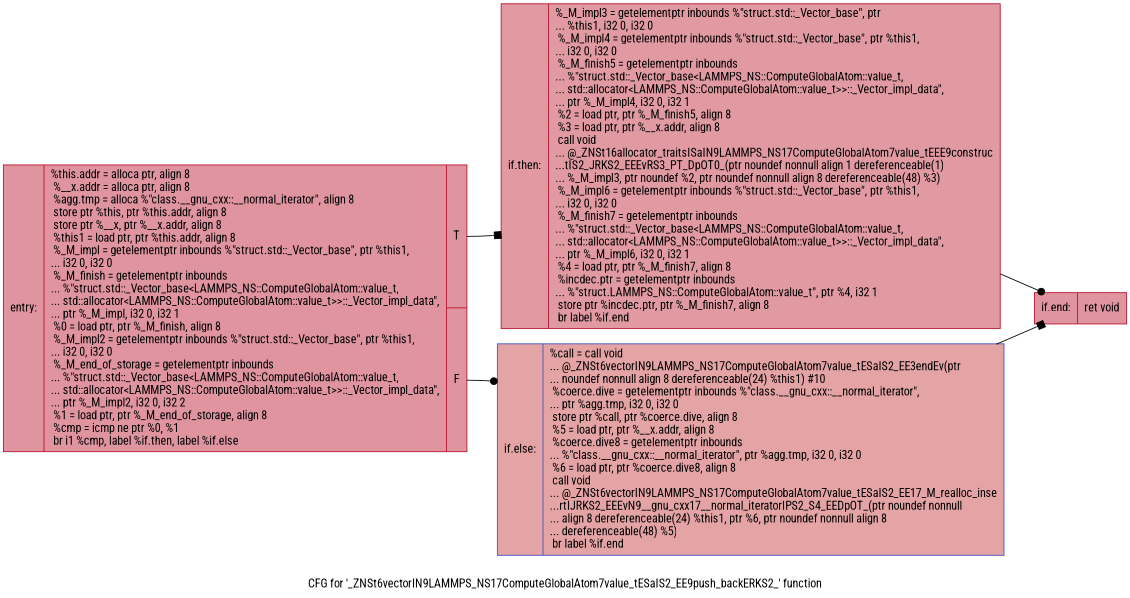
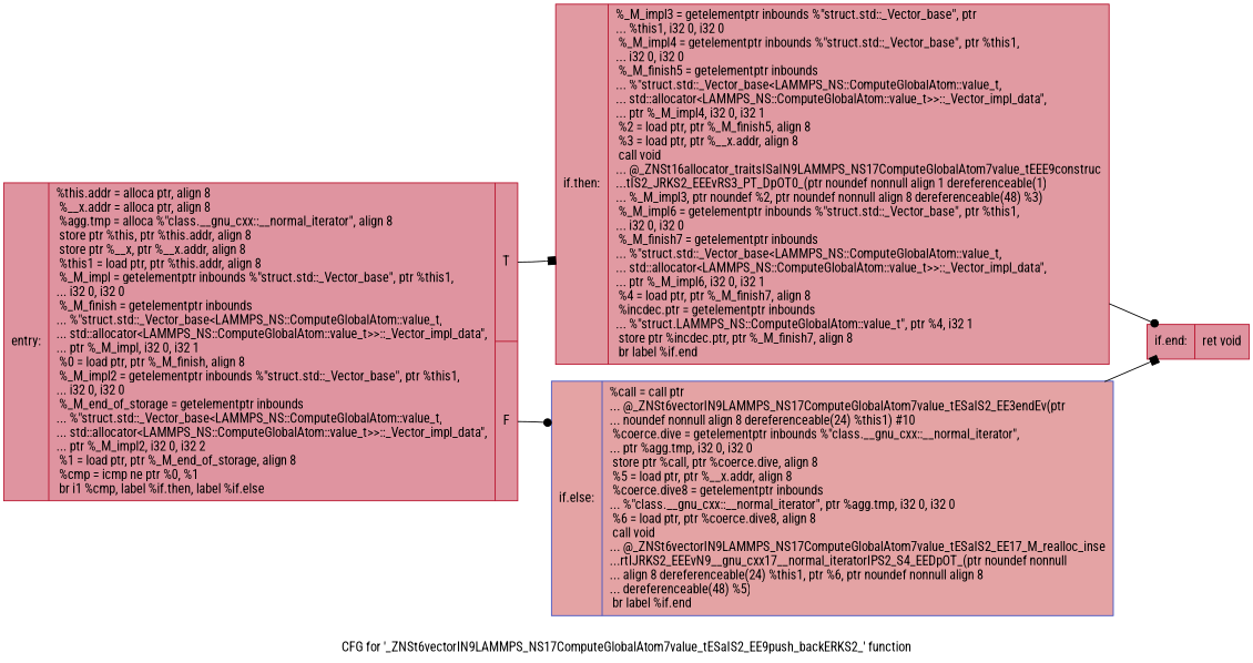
  digraph {
    label="CFG for '_ZNSt6vectorIN9LAMMPS_NS17ComputeGlobalAtom7value_tESaIS2_EE9push_backERKS2_' function"
    rankdir=LR
    fontname="Roboto Condensed"
    node [color="#b70d28ff" fillcolor="#b70d2870" fontname="Roboto Condensed" shape=record style=filled]
    edge [arrowhead=box fontname="Roboto Condensed"]
    n1 [label="{entry:\l|  %this.addr = alloca ptr, align 8\l  %__x.addr = alloca ptr, align 8\l  %agg.tmp = alloca %\"class.__gnu_cxx::__normal_iterator\", align 8\l  store ptr %this, ptr %this.addr, align 8\l  store ptr %__x, ptr %__x.addr, align 8\l  %this1 = load ptr, ptr %this.addr, align 8\l  %_M_impl = getelementptr inbounds %\"struct.std::_Vector_base\", ptr %this1,\l... i32 0, i32 0\l  %_M_finish = getelementptr inbounds\l... %\"struct.std::_Vector_base\<LAMMPS_NS::ComputeGlobalAtom::value_t,\l... std::allocator\<LAMMPS_NS::ComputeGlobalAtom::value_t\>\>::_Vector_impl_data\",\l... ptr %_M_impl, i32 0, i32 1\l  %0 = load ptr, ptr %_M_finish, align 8\l  %_M_impl2 = getelementptr inbounds %\"struct.std::_Vector_base\", ptr %this1,\l... i32 0, i32 0\l  %_M_end_of_storage = getelementptr inbounds\l... %\"struct.std::_Vector_base\<LAMMPS_NS::ComputeGlobalAtom::value_t,\l... std::allocator\<LAMMPS_NS::ComputeGlobalAtom::value_t\>\>::_Vector_impl_data\",\l... ptr %_M_impl2, i32 0, i32 2\l  %1 = load ptr, ptr %_M_end_of_storage, align 8\l  %cmp = icmp ne ptr %0, %1\l  br i1 %cmp, label %if.then, label %if.else\l|{<s0>T|<s1>F}}"]
    n2 [fillcolor="#bb1b2c70" label="{if.then:\l|  %_M_impl3 = getelementptr inbounds %\"struct.std::_Vector_base\", ptr\l... %this1, i32 0, i32 0\l  %_M_impl4 = getelementptr inbounds %\"struct.std::_Vector_base\", ptr %this1,\l... i32 0, i32 0\l  %_M_finish5 = getelementptr inbounds\l... %\"struct.std::_Vector_base\<LAMMPS_NS::ComputeGlobalAtom::value_t,\l... std::allocator\<LAMMPS_NS::ComputeGlobalAtom::value_t\>\>::_Vector_impl_data\",\l... ptr %_M_impl4, i32 0, i32 1\l  %2 = load ptr, ptr %_M_finish5, align 8\l  %3 = load ptr, ptr %__x.addr, align 8\l  call void\l... @_ZNSt16allocator_traitsISaIN9LAMMPS_NS17ComputeGlobalAtom7value_tEEE9construc\l...tIS2_JRKS2_EEEvRS3_PT_DpOT0_(ptr noundef nonnull align 1 dereferenceable(1)\l... %_M_impl3, ptr noundef %2, ptr noundef nonnull align 8 dereferenceable(48) %3)\l  %_M_impl6 = getelementptr inbounds %\"struct.std::_Vector_base\", ptr %this1,\l... i32 0, i32 0\l  %_M_finish7 = getelementptr inbounds\l... %\"struct.std::_Vector_base\<LAMMPS_NS::ComputeGlobalAtom::value_t,\l... std::allocator\<LAMMPS_NS::ComputeGlobalAtom::value_t\>\>::_Vector_impl_data\",\l... ptr %_M_impl6, i32 0, i32 1\l  %4 = load ptr, ptr %_M_finish7, align 8\l  %incdec.ptr = getelementptr inbounds\l... %\"struct.LAMMPS_NS::ComputeGlobalAtom::value_t\", ptr %4, i32 1\l  store ptr %incdec.ptr, ptr %_M_finish7, align 8\l  br label %if.end\l}"]
-   n3 [color="#3d50c3ff" fillcolor="#c32e3170" label="{if.else:\l|  %call = call void\l... @_ZNSt6vectorIN9LAMMPS_NS17ComputeGlobalAtom7value_tESaIS2_EE3endEv(ptr\l... noundef nonnull align 8 dereferenceable(24) %this1) #10\l  %coerce.dive = getelementptr inbounds %\"class.__gnu_cxx::__normal_iterator\",\l... ptr %agg.tmp, i32 0, i32 0\l  store ptr %call, ptr %coerce.dive, align 8\l  %5 = load ptr, ptr %__x.addr, align 8\l  %coerce.dive8 = getelementptr inbounds\l... %\"class.__gnu_cxx::__normal_iterator\", ptr %agg.tmp, i32 0, i32 0\l  %6 = load ptr, ptr %coerce.dive8, align 8\l  call void\l... @_ZNSt6vectorIN9LAMMPS_NS17ComputeGlobalAtom7value_tESaIS2_EE17_M_realloc_inse\l...rtIJRKS2_EEEvN9__gnu_cxx17__normal_iteratorIPS2_S4_EEDpOT_(ptr noundef nonnull\l... align 8 dereferenceable(24) %this1, ptr %6, ptr noundef nonnull align 8\l... dereferenceable(48) %5)\l  br label %if.end\l}"]
+   n3 [color="#3d50c3ff" fillcolor="#c32e3170" label="{if.else:\l|  %call = call ptr\l... @_ZNSt6vectorIN9LAMMPS_NS17ComputeGlobalAtom7value_tESaIS2_EE3endEv(ptr\l... noundef nonnull align 8 dereferenceable(24) %this1) #10\l  %coerce.dive = getelementptr inbounds %\"class.__gnu_cxx::__normal_iterator\",\l... ptr %agg.tmp, i32 0, i32 0\l  store ptr %call, ptr %coerce.dive, align 8\l  %5 = load ptr, ptr %__x.addr, align 8\l  %coerce.dive8 = getelementptr inbounds\l... %\"class.__gnu_cxx::__normal_iterator\", ptr %agg.tmp, i32 0, i32 0\l  %6 = load ptr, ptr %coerce.dive8, align 8\l  call void\l... @_ZNSt6vectorIN9LAMMPS_NS17ComputeGlobalAtom7value_tESaIS2_EE17_M_realloc_inse\l...rtIJRKS2_EEEvN9__gnu_cxx17__normal_iteratorIPS2_S4_EEDpOT_(ptr noundef nonnull\l... align 8 dereferenceable(24) %this1, ptr %6, ptr noundef nonnull align 8\l... dereferenceable(48) %5)\l  br label %if.end\l}"]
    n4 [label="{if.end:\l|  ret void\l}"]
    n1 -> n2 [tailport=s0]
    n1 -> n3 [tailport=s1 arrowhead=dot]
    n2 -> n4 [arrowhead=dot]
    n3 -> n4
  }
